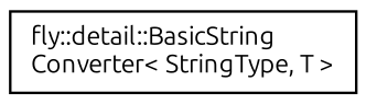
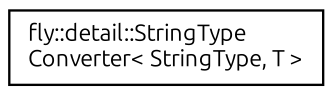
  digraph {
    rankdir=LR
    fontname=Ubuntu
-   n1 [color=black fillcolor=white fontname=Ubuntu fontsize=10 height=0.2 label="fly::detail::BasicString\lConverter\< StringType, T \>" shape=record style=filled width=0.4]
+   n1 [color=black fillcolor=white fontname=Ubuntu fontsize=10 height=0.2 label="fly::detail::StringType\lConverter\< StringType, T \>" shape=record style=filled width=0.4]
  }
